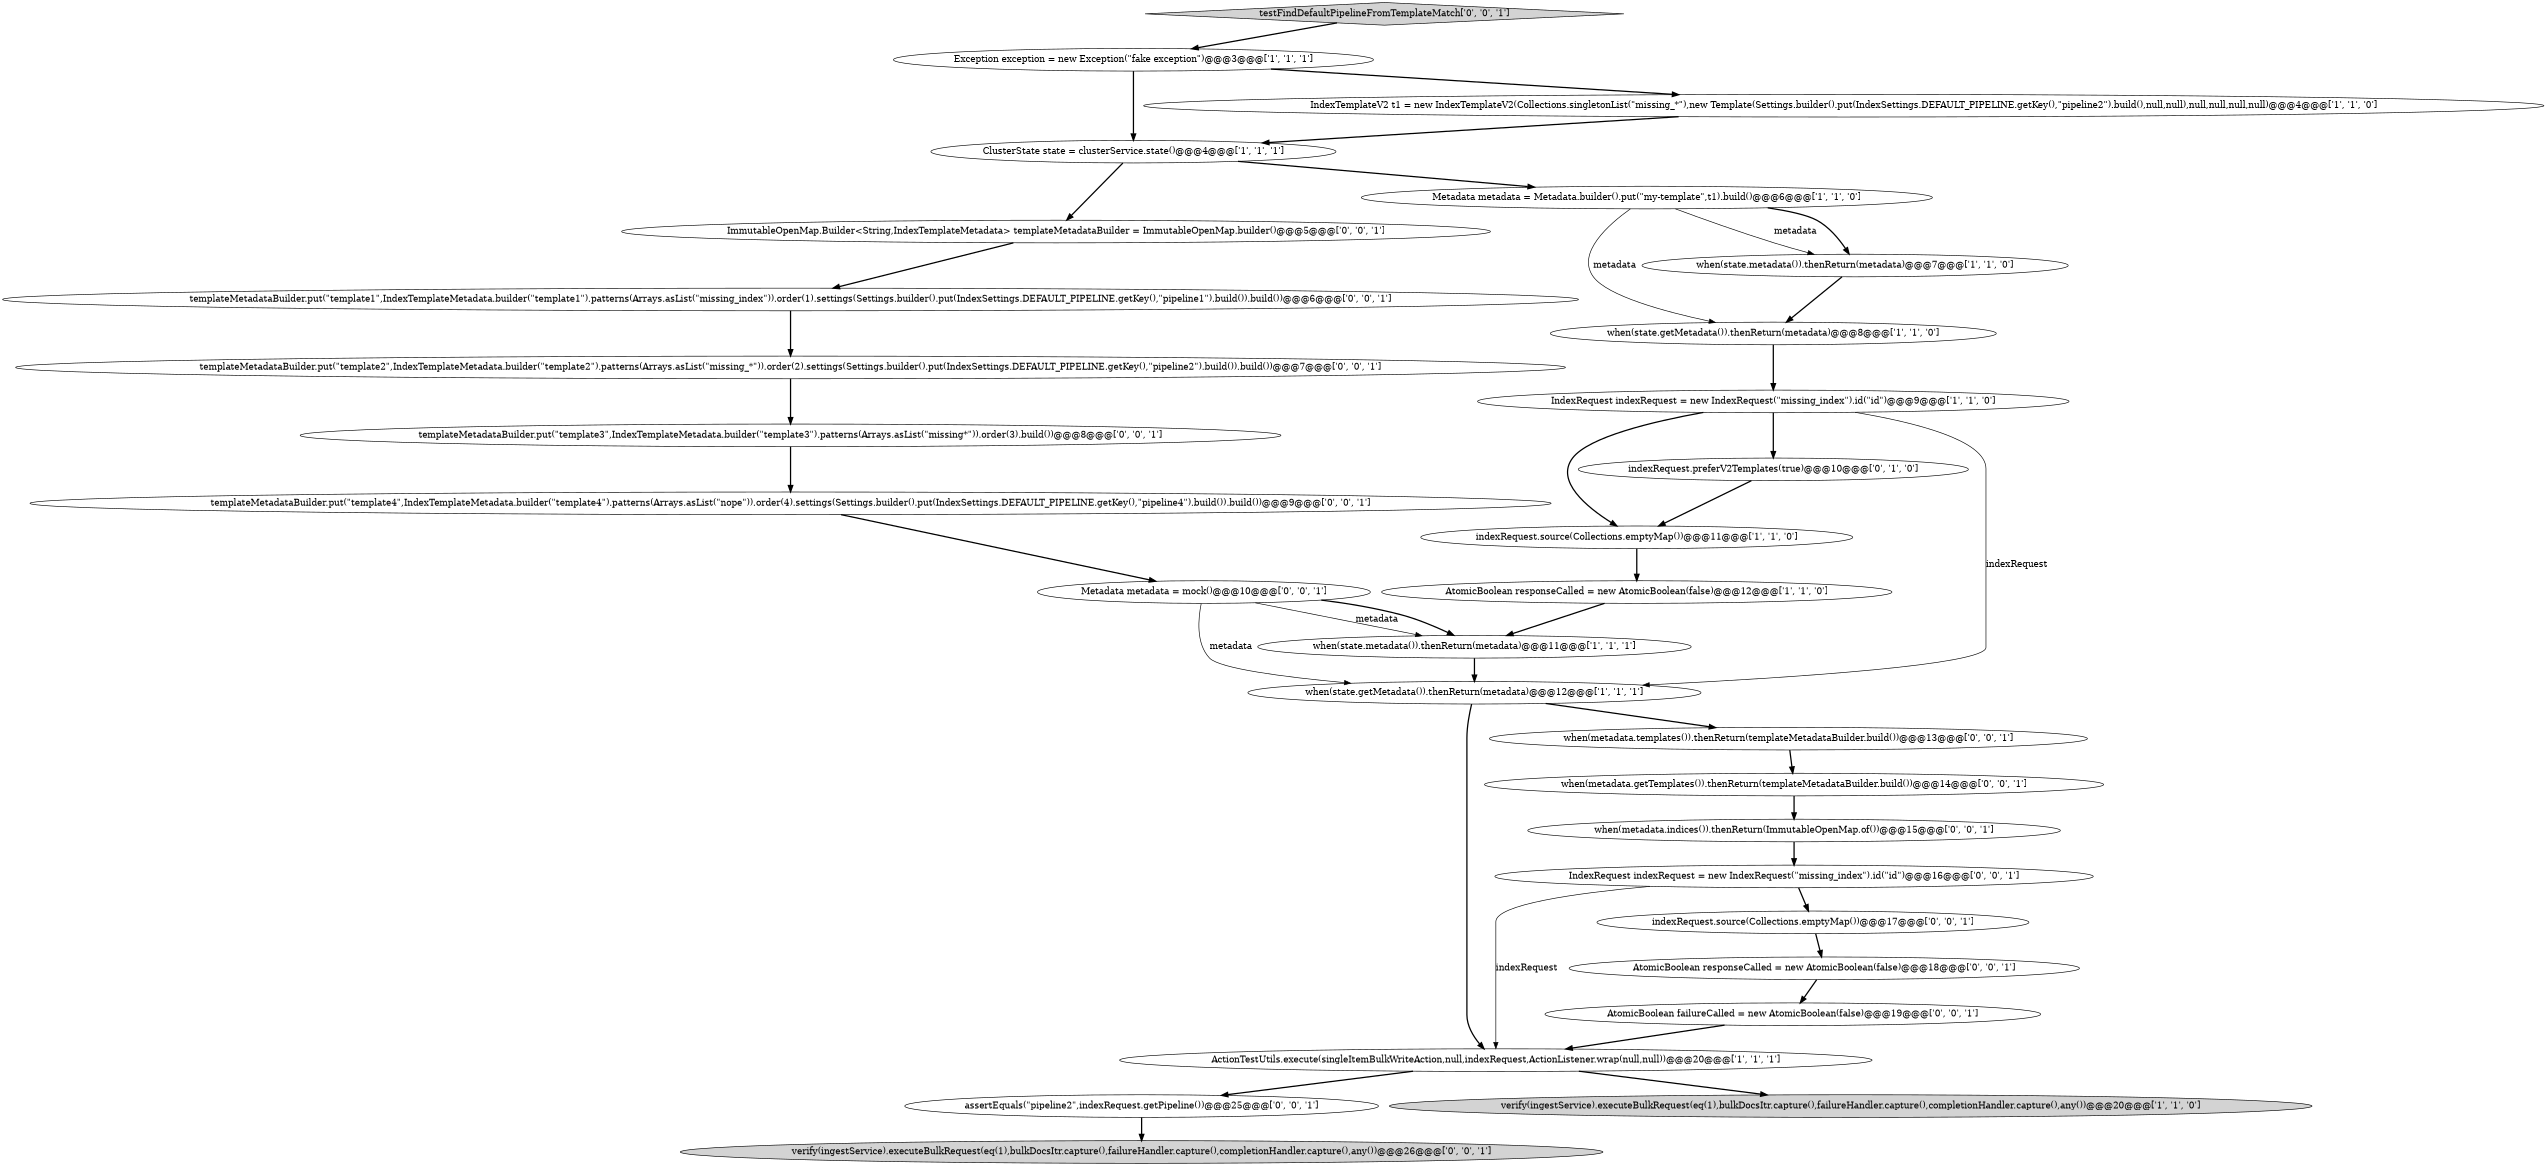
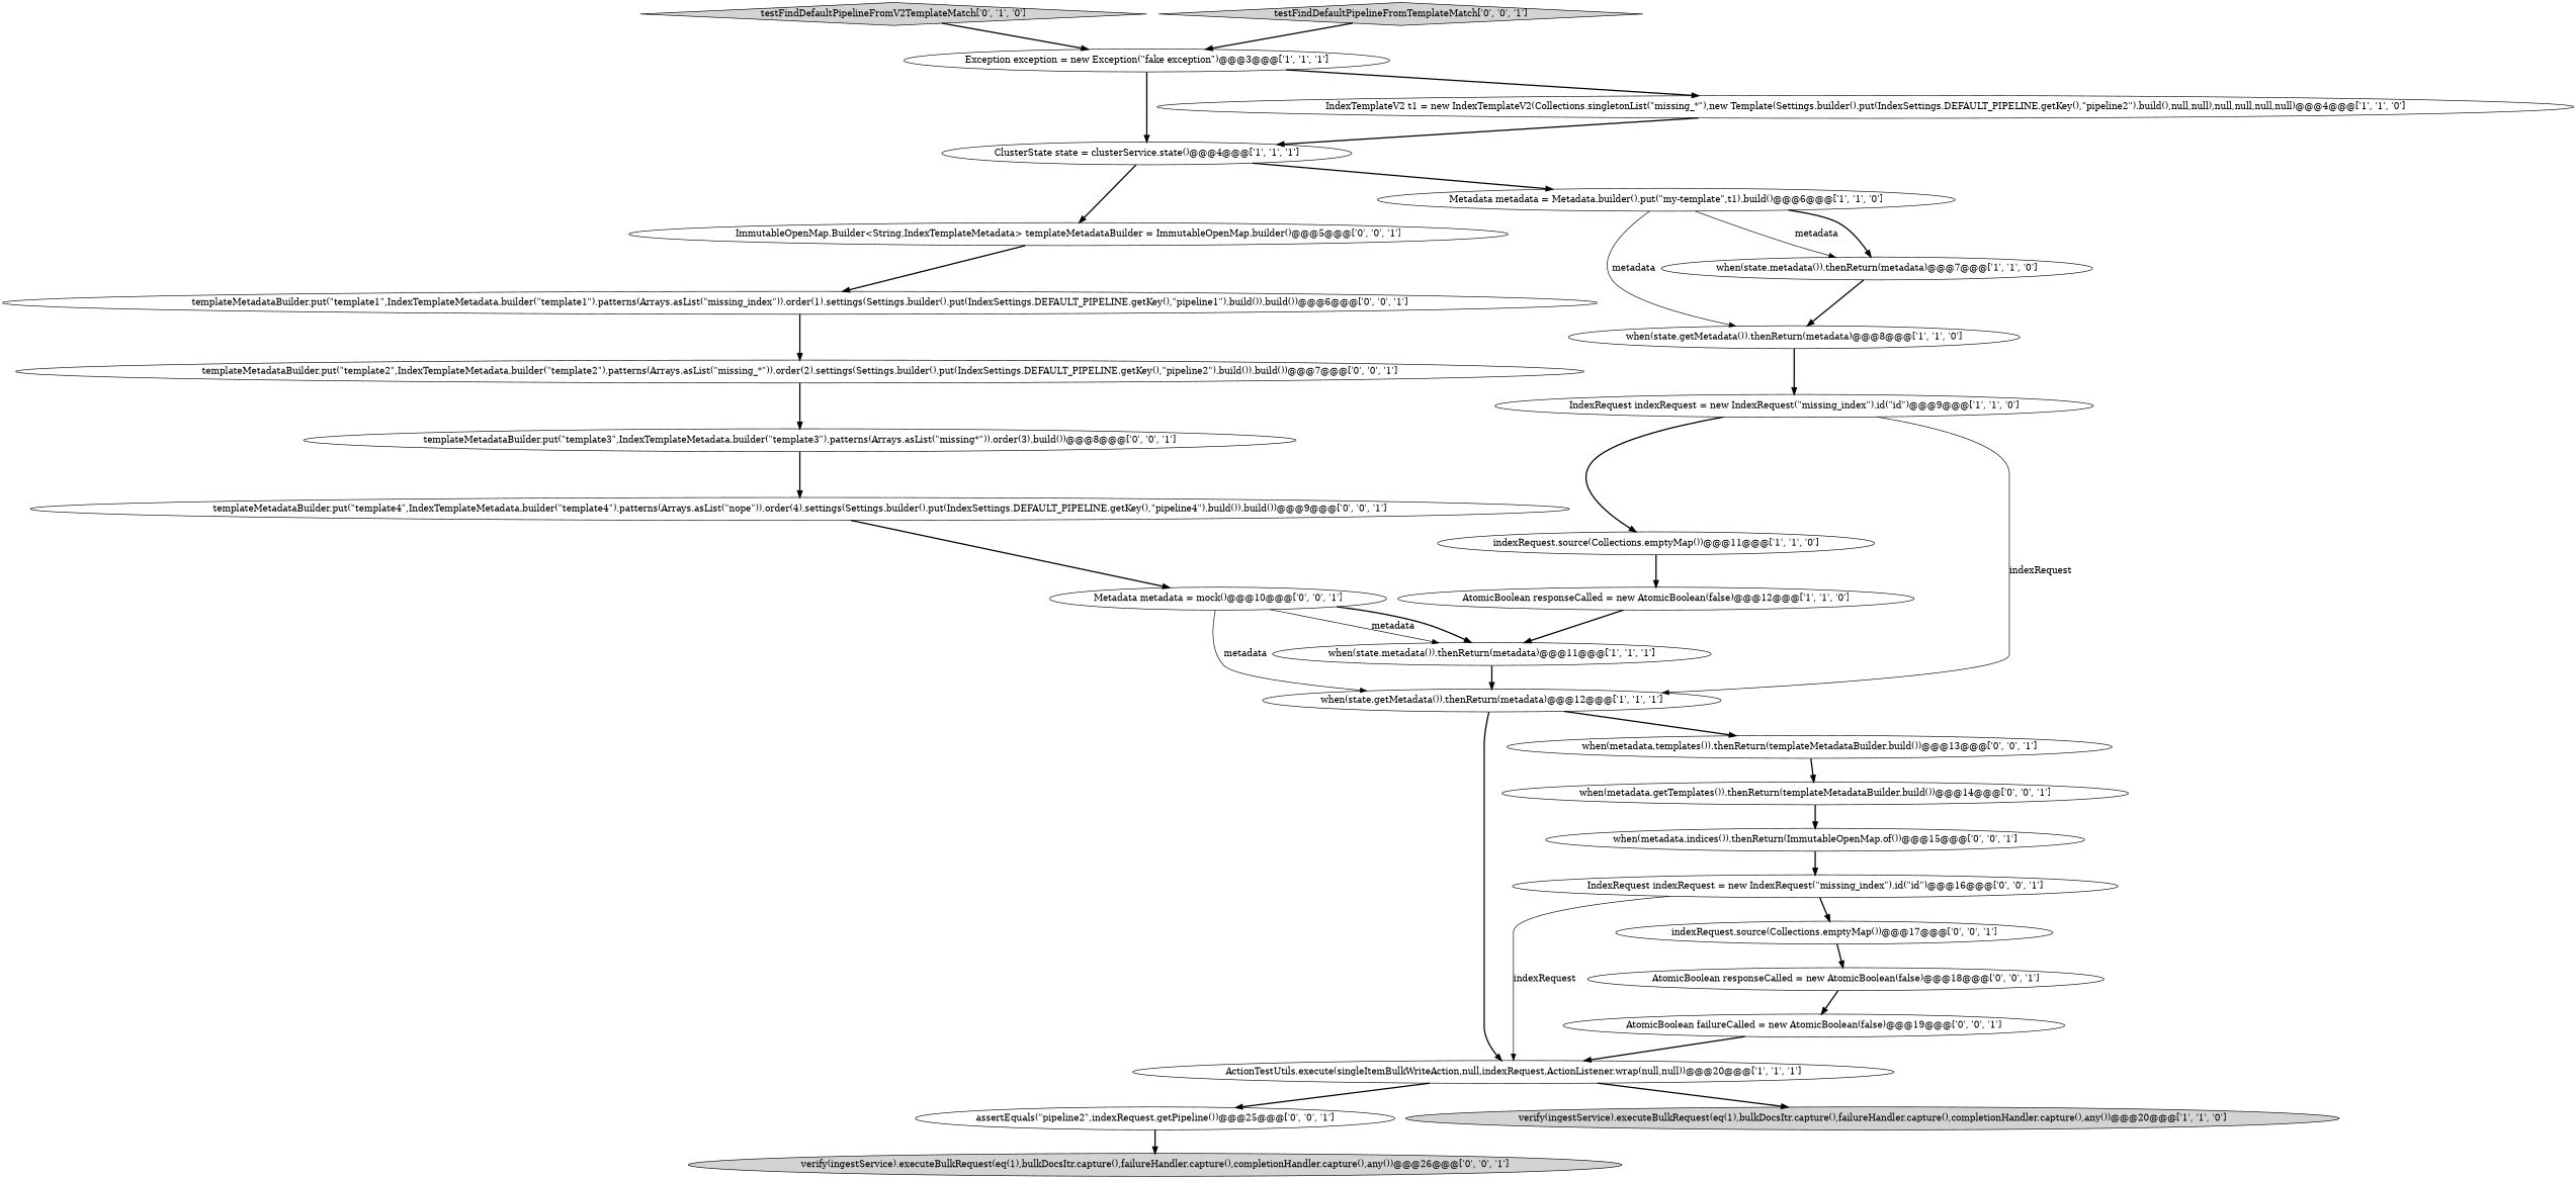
  digraph {
    node [fillcolor=white shape=ellipse style=filled]
    edge [style=bold]
    n1 [label="when(state.getMetadata()).thenReturn(metadata)@@@8@@@['1', '1', '0']"]
    n2 [label="IndexRequest indexRequest = new IndexRequest(\"missing_index\").id(\"id\")@@@9@@@['1', '1', '0']"]
    n3 [label="indexRequest.source(Collections.emptyMap())@@@11@@@['1', '1', '0']"]
-   n4 [label="indexRequest.preferV2Templates(true)@@@10@@@['0', '1', '0']"]
    n5 [label="when(state.getMetadata()).thenReturn(metadata)@@@12@@@['1', '1', '1']"]
    n6 [label="AtomicBoolean responseCalled = new AtomicBoolean(false)@@@12@@@['1', '1', '0']"]
    n7 [label="ActionTestUtils.execute(singleItemBulkWriteAction,null,indexRequest,ActionListener.wrap(null,null))@@@20@@@['1', '1', '1']"]
    n8 [label="when(metadata.templates()).thenReturn(templateMetadataBuilder.build())@@@13@@@['0', '0', '1']"]
    n9 [label="ImmutableOpenMap.Builder<String,IndexTemplateMetadata> templateMetadataBuilder = ImmutableOpenMap.builder()@@@5@@@['0', '0', '1']"]
    n10 [label="templateMetadataBuilder.put(\"template1\",IndexTemplateMetadata.builder(\"template1\").patterns(Arrays.asList(\"missing_index\")).order(1).settings(Settings.builder().put(IndexSettings.DEFAULT_PIPELINE.getKey(),\"pipeline1\").build()).build())@@@6@@@['0', '0', '1']"]
    n11 [label="templateMetadataBuilder.put(\"template2\",IndexTemplateMetadata.builder(\"template2\").patterns(Arrays.asList(\"missing_*\")).order(2).settings(Settings.builder().put(IndexSettings.DEFAULT_PIPELINE.getKey(),\"pipeline2\").build()).build())@@@7@@@['0', '0', '1']"]
    n12 [label="indexRequest.source(Collections.emptyMap())@@@17@@@['0', '0', '1']"]
    n13 [label="AtomicBoolean responseCalled = new AtomicBoolean(false)@@@18@@@['0', '0', '1']"]
    n14 [label="AtomicBoolean failureCalled = new AtomicBoolean(false)@@@19@@@['0', '0', '1']"]
    n15 [label="Exception exception = new Exception(\"fake exception\")@@@3@@@['1', '1', '1']"]
    n16 [label="ClusterState state = clusterService.state()@@@4@@@['1', '1', '1']"]
    n17 [label="IndexTemplateV2 t1 = new IndexTemplateV2(Collections.singletonList(\"missing_*\"),new Template(Settings.builder().put(IndexSettings.DEFAULT_PIPELINE.getKey(),\"pipeline2\").build(),null,null),null,null,null,null)@@@4@@@['1', '1', '0']"]
    n18 [label="templateMetadataBuilder.put(\"template3\",IndexTemplateMetadata.builder(\"template3\").patterns(Arrays.asList(\"missing*\")).order(3).build())@@@8@@@['0', '0', '1']"]
    n19 [label="templateMetadataBuilder.put(\"template4\",IndexTemplateMetadata.builder(\"template4\").patterns(Arrays.asList(\"nope\")).order(4).settings(Settings.builder().put(IndexSettings.DEFAULT_PIPELINE.getKey(),\"pipeline4\").build()).build())@@@9@@@['0', '0', '1']"]
    n20 [label="Metadata metadata = mock()@@@10@@@['0', '0', '1']"]
    n21 [label="when(state.metadata()).thenReturn(metadata)@@@11@@@['1', '1', '1']"]
    n22 [label="Metadata metadata = Metadata.builder().put(\"my-template\",t1).build()@@@6@@@['1', '1', '0']"]
    n23 [label="when(state.metadata()).thenReturn(metadata)@@@7@@@['1', '1', '0']"]
    n24 [label="assertEquals(\"pipeline2\",indexRequest.getPipeline())@@@25@@@['0', '0', '1']"]
    n25 [fillcolor=lightgray label="verify(ingestService).executeBulkRequest(eq(1),bulkDocsItr.capture(),failureHandler.capture(),completionHandler.capture(),any())@@@26@@@['0', '0', '1']"]
    n26 [fillcolor=lightgray label="verify(ingestService).executeBulkRequest(eq(1),bulkDocsItr.capture(),failureHandler.capture(),completionHandler.capture(),any())@@@20@@@['1', '1', '0']"]
    n27 [label="when(metadata.indices()).thenReturn(ImmutableOpenMap.of())@@@15@@@['0', '0', '1']"]
    n28 [label="IndexRequest indexRequest = new IndexRequest(\"missing_index\").id(\"id\")@@@16@@@['0', '0', '1']"]
    n29 [label="when(metadata.getTemplates()).thenReturn(templateMetadataBuilder.build())@@@14@@@['0', '0', '1']"]
+   n30 [fillcolor=lightgray label="testFindDefaultPipelineFromV2TemplateMatch['0', '1', '0']" shape=diamond]
    n31 [fillcolor=lightgray label="testFindDefaultPipelineFromTemplateMatch['0', '0', '1']" shape=diamond]
    n1 -> n2
    n2 -> n3
-   n2 -> n4
    n2 -> n5 [label=indexRequest style=solid]
    n3 -> n6
-   n4 -> n3
    n5 -> n7
    n5 -> n8
    n6 -> n21
    n7 -> n24
    n7 -> n26
    n8 -> n29
    n9 -> n10
    n10 -> n11
    n11 -> n18
    n12 -> n13
    n13 -> n14
    n14 -> n7
    n15 -> n16
    n15 -> n17
    n16 -> n9
    n16 -> n22
    n17 -> n16
    n18 -> n19
    n19 -> n20
    n20 -> n5 [label=metadata style=solid]
    n20 -> n21 [label=metadata style=solid]
    n20 -> n21
    n21 -> n5
    n22 -> n1 [label=metadata style=solid]
    n22 -> n23 [label=metadata style=solid]
    n22 -> n23
    n23 -> n1
    n24 -> n25
    n27 -> n28
    n28 -> n7 [label=indexRequest style=solid]
    n28 -> n12
    n29 -> n27
+   n30 -> n15
    n31 -> n15
  }
